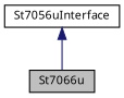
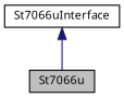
  digraph {
    fontname="Noto Sans"
    node [color=black fontname="Noto Sans" fontsize=10 shape=record style=filled]
    n1 [fillcolor=grey75 fontcolor=black height=0.2 label=St7066u width=0.4]
-   n2 [fillcolor=white height=0.2 label=St7056uInterface width=0.4]
+   n2 [fillcolor=white height=0.2 label=St7066uInterface width=0.4]
    n2 -> n1 [color=midnightblue dir=back fontname="Noto Sans" fontsize=10 labelfontname=Helvetica labelfontsize=10 style=solid]
  }
